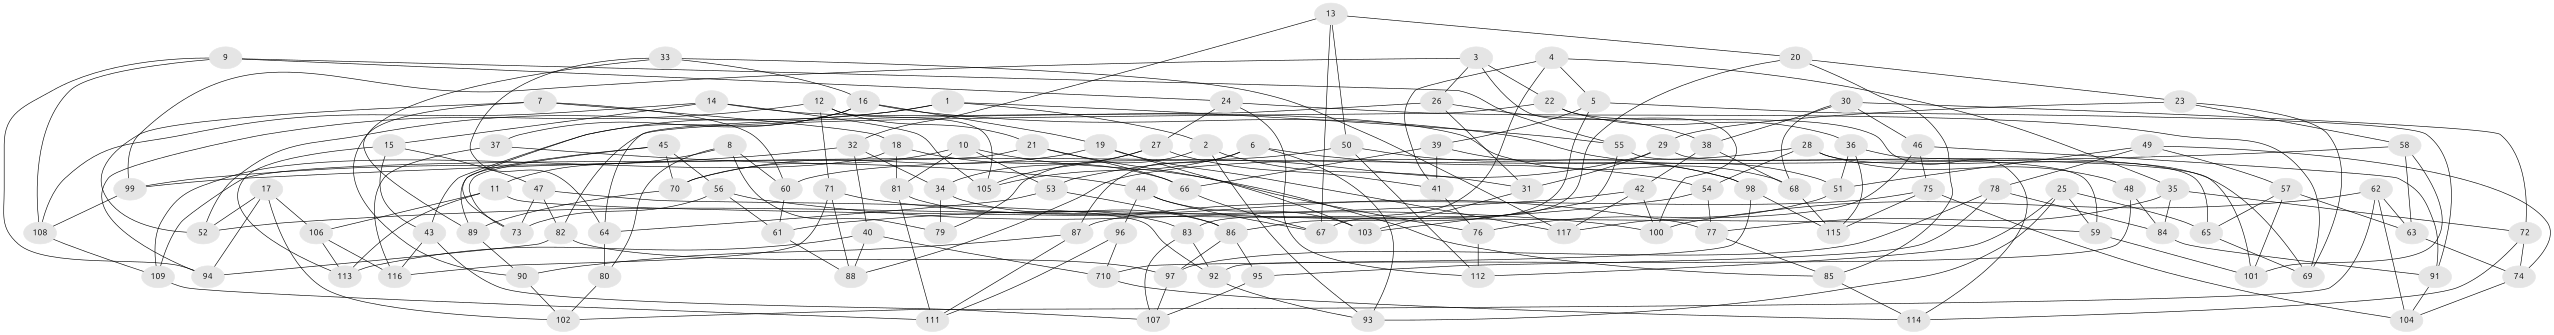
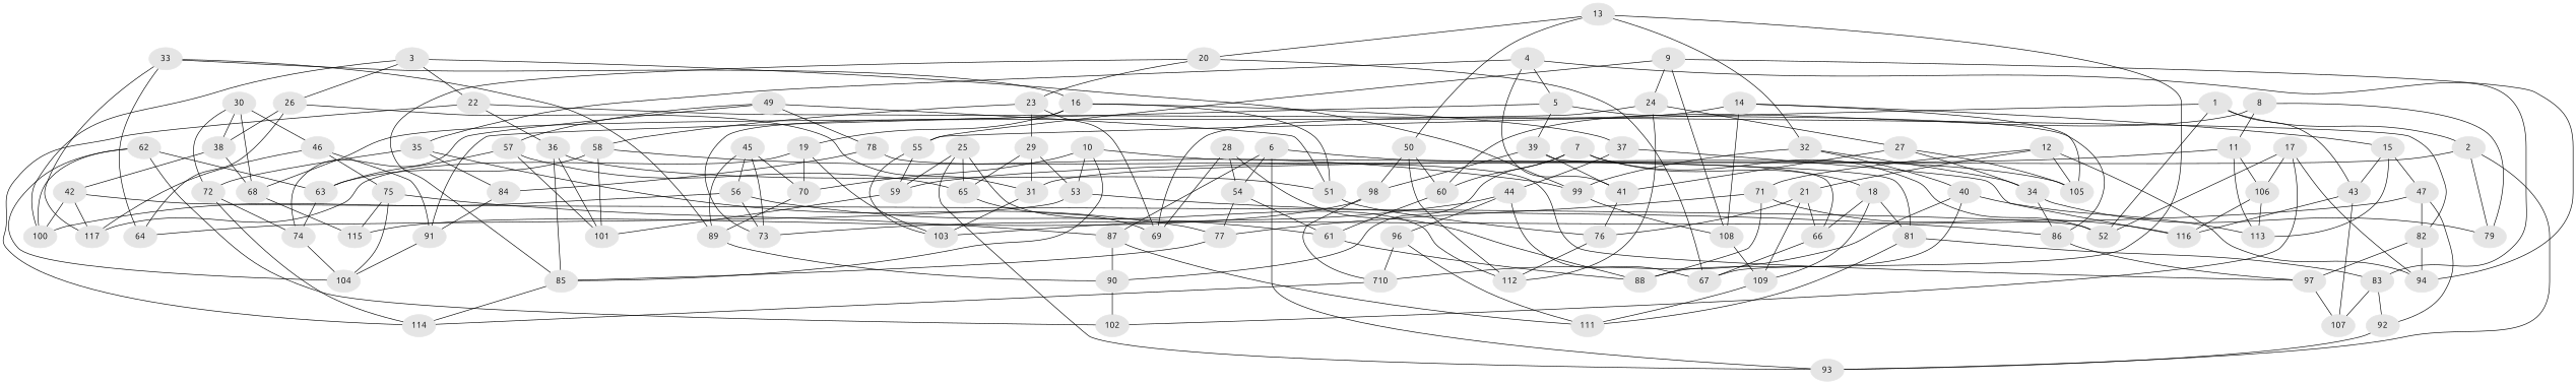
  graph {
    fontname=Ubuntu
    node [color=gray90 fontname=Ubuntu style=filled]
    edge [fontname=Ubuntu]
    1
    2
    43
    52
    55
    31
    79
    93
    116
    107
    59
    103
    3
    22
    26
    99
    100
    36
    82
    114
    38
    64
    108
    4
    5
    35
    41
    83
    39
    86
    91
    72
    77
    84
    76
    92
    66
    98
-   95
    97
    104
    6
    54
    87
    105
    61
    90
    111
    7
    18
    60
    81
    109
    102
    8
    11
-   80
    106
    113
    9
    24
    94
    69
    27
    112
    10
    53
    70
    85
    89
    101
    12
    21
    71
    88
    13
    20
    32
    50
    67
    23
    34
    40
    14
    15
    68
    47
    115
    73
    16
    19
    37
    51
    117
    44
    17
    29
    58
    65
    63
    25
    42
    28
-   48
    30
    46
    75
    74
    n109 [label=710]
    33
    96
    45
    56
    49
    57
    78
    62
    1 -- 2
    1 -- 43
    1 -- 52
    1 -- 55
    2 -- 31
    2 -- 79
    2 -- 93
    43 -- 116
    43 -- 107
    55 -- 59
    55 -- 103
    31 -- 103
    59 -- 101
    3 -- 22
    3 -- 26
    3 -- 99
    3 -- 100
    22 -- 36
    22 -- 82
    22 -- 114
    26 -- 31
    26 -- 38
    26 -- 64
    99 -- 108
    36 -- 101
-   36 -- 115
+   36 -- 85
    36 -- 51
    82 -- 97
    82 -- 94
    38 -- 68
    38 -- 42
-   64 -- 80
    108 -- 109
    4 -- 5
    4 -- 35
    4 -- 41
    4 -- 83
    5 -- 39
    5 -- 86
    5 -- 91
    35 -- 72
    35 -- 77
    35 -- 84
    41 -- 76
    83 -- 107
    83 -- 92
    39 -- 41
    39 -- 66
    39 -- 98
-   86 -- 95
    86 -- 97
    91 -- 104
    72 -- 114
    72 -- 74
    77 -- 85
    84 -- 91
    76 -- 112
    92 -- 93
    66 -- 67
    98 -- 115
    98 -- n109
-   95 -- 107
    97 -- 107
    6 -- 93
    6 -- 54
    6 -- 87
    6 -- 105
    54 -- 77
    54 -- 61
    87 -- 90
    87 -- 111
    61 -- 88
    90 -- 102
    7 -- 52
    7 -- 90
    7 -- 18
    7 -- 60
    18 -- 66
    18 -- 81
    18 -- 109
    60 -- 61
    81 -- 83
    81 -- 111
    109 -- 111
    8 -- 79
    8 -- 60
    8 -- 11
-   8 -- 80
    11 -- 59
    11 -- 106
    11 -- 113
-   80 -- 102
    106 -- 116
    106 -- 113
    9 -- 55
    9 -- 108
    9 -- 24
    9 -- 94
    24 -- 69
    24 -- 27
    24 -- 112
    27 -- 41
    27 -- 105
    27 -- 34
    10 -- 81
    10 -- 53
    10 -- 70
    10 -- 85
    53 -- 64
    53 -- 86
    70 -- 89
    85 -- 114
    89 -- 90
    12 -- 105
    12 -- 94
    12 -- 21
    12 -- 71
    21 -- 76
    21 -- 66
    21 -- 109
    71 -- 116
    71 -- 77
    71 -- 88
    13 -- 20
    13 -- 32
    13 -- 50
    13 -- 67
    20 -- 85
    20 -- 67
    20 -- 23
    32 -- 99
    32 -- 34
    32 -- 40
    50 -- 98
    50 -- 60
    50 -- 112
    23 -- 69
    23 -- 29
    23 -- 58
    34 -- 79
    34 -- 86
    40 -- 113
    40 -- 88
    40 -- n109
    14 -- 108
    14 -- 105
    14 -- 15
    14 -- 68
    15 -- 43
    15 -- 113
    15 -- 47
    68 -- 115
    47 -- 82
    47 -- 92
    47 -- 73
    16 -- 73
    16 -- 19
    16 -- 37
    16 -- 51
    19 -- 103
    19 -- 70
    19 -- 117
    37 -- 116
    37 -- 44
    51 -- 76
    44 -- 103
    44 -- 67
    44 -- 96
    17 -- 52
    17 -- 102
    17 -- 106
    17 -- 94
    29 -- 31
    29 -- 53
    29 -- 65
    58 -- 99
    58 -- 101
    58 -- 63
    65 -- 69
    63 -- 74
    25 -- 93
    25 -- 59
    25 -- 112
    25 -- 65
    42 -- 52
    42 -- 100
    42 -- 117
    28 -- 54
    28 -- 69
    28 -- 88
-   28 -- 48
-   48 -- 84
-   48 -- 92
    30 -- 38
    30 -- 72
    30 -- 68
    30 -- 46
    46 -- 91
    46 -- 117
    46 -- 75
    75 -- 104
    75 -- 87
    75 -- 115
    74 -- 104
    n109 -- 114
    33 -- 64
    33 -- 89
    33 -- 16
    33 -- 117
    96 -- 111
    96 -- n109
    45 -- 70
    45 -- 89
    45 -- 73
    45 -- 56
    56 -- 100
    56 -- 61
    56 -- 73
    49 -- 51
    49 -- 74
    49 -- 57
    49 -- 78
    57 -- 101
    57 -- 65
    57 -- 63
    78 -- 84
-   78 -- 95
    78 -- 97
    62 -- 100
    62 -- 104
    62 -- 102
    62 -- 63
  }
